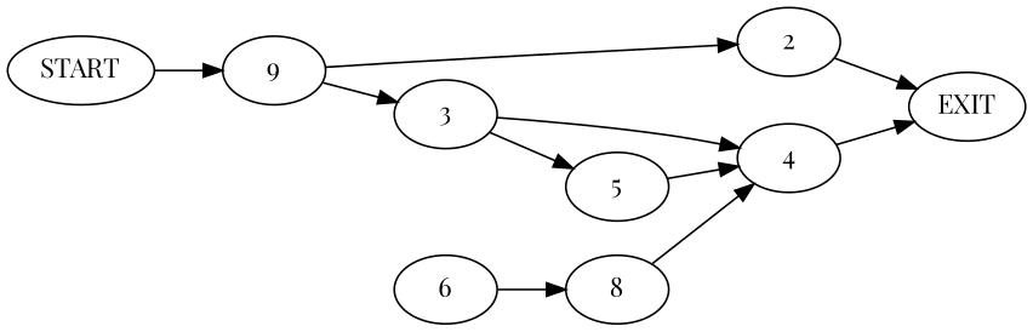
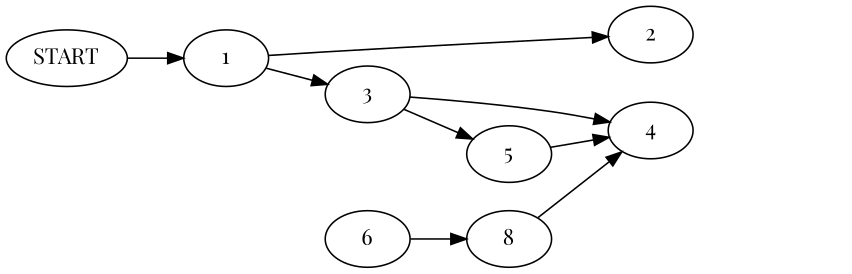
  digraph {
    fontname="Playfair Display"
    rankdir=LR
    node [fontname="Playfair Display"]
    edge [fontname="Playfair Display"]
    n1 [label=START]
-   1 [label=9]
+   1
    2
    3
-   n5 [label=EXIT]
    4
    5
    n8 [label=8]
    6
    n1 -> 1
    1 -> 2
    1 -> 3
-   2 -> n5
    3 -> 4
    3 -> 5
-   4 -> n5
    5 -> 4
    n8 -> 4
    6 -> n8
  }
